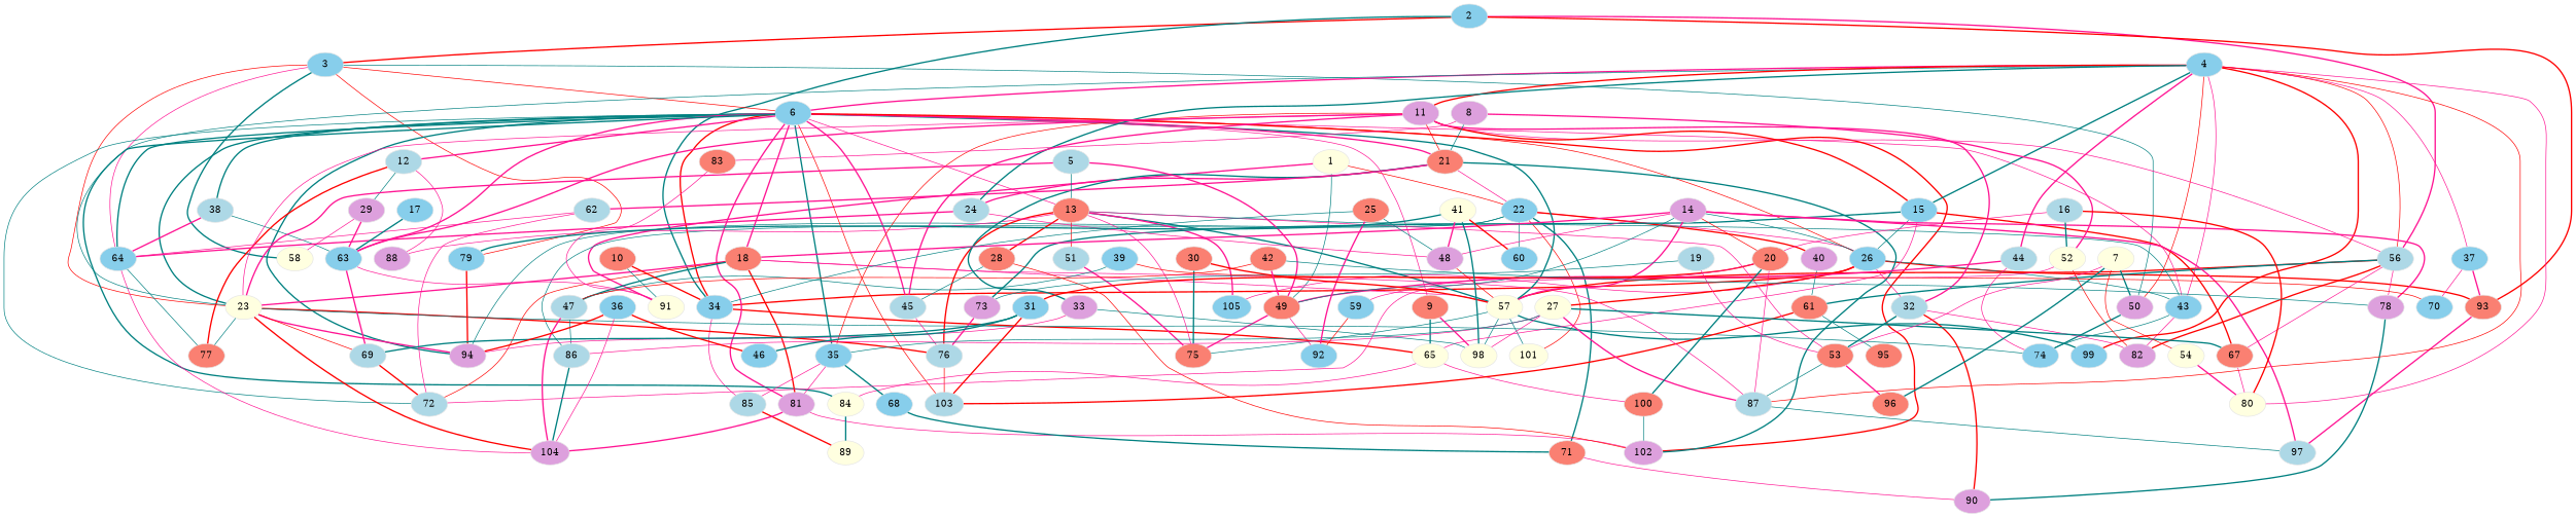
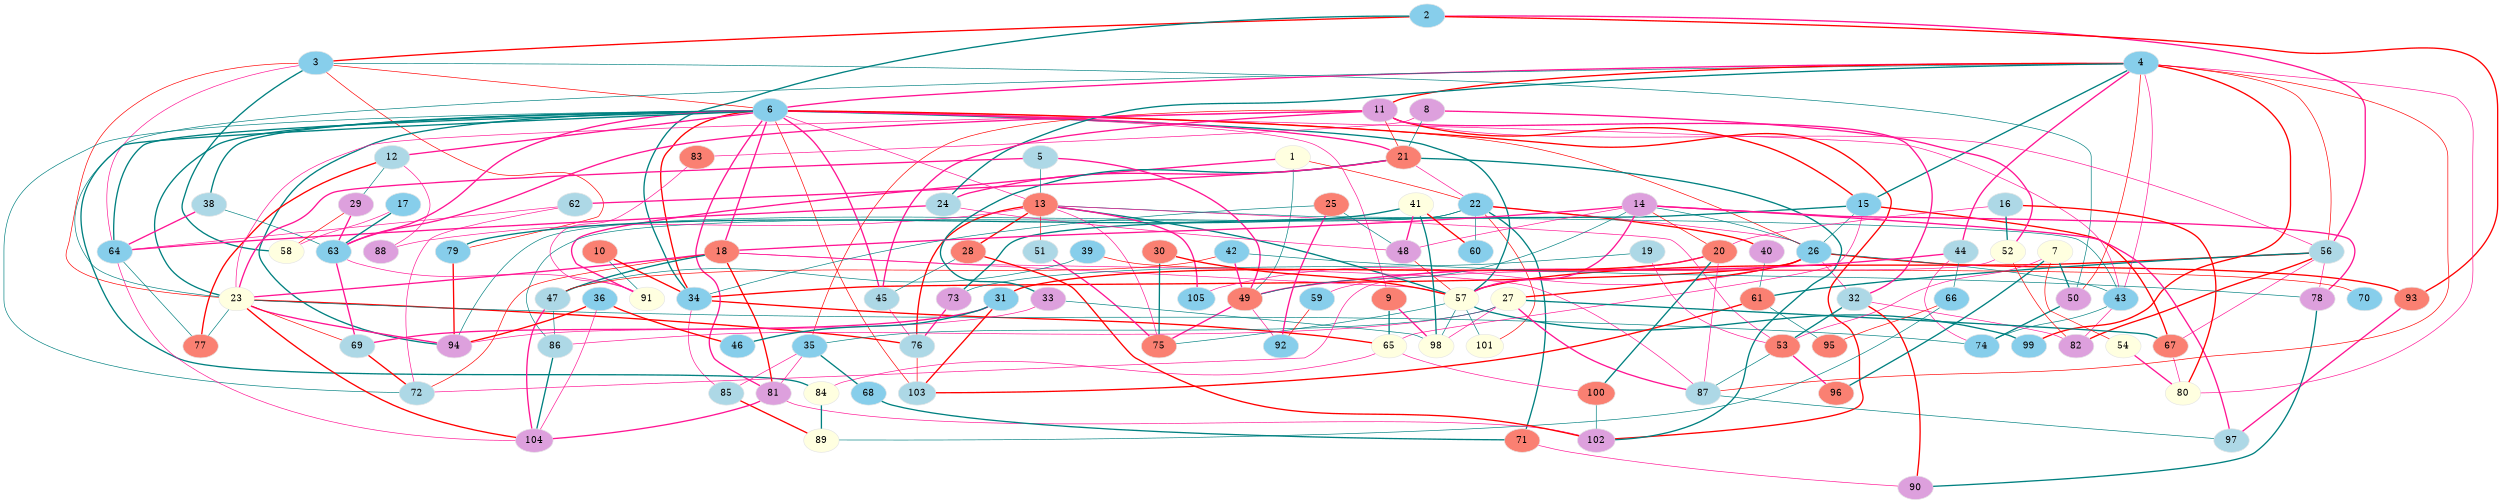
  graph {
    node [color=gray90 fillcolor=skyblue style=filled]
    edge [color=deeppink style=solid weight=1.0]
    1 [fillcolor=lightyellow]
    22
    49 [fillcolor=salmon]
    91 [fillcolor=lightyellow]
    26
    94 [fillcolor=plum]
    40 [fillcolor=plum]
    60
    71 [fillcolor=salmon]
    86 [fillcolor=lightblue]
    101 [fillcolor=lightyellow]
    75 [fillcolor=salmon]
    92
    2
    3
    34
    56 [fillcolor=lightblue]
    93 [fillcolor=salmon]
    6
    23 [fillcolor=lightyellow]
    50 [fillcolor=plum]
    58 [fillcolor=lightyellow]
    64
    79
    65 [fillcolor=lightyellow]
    85 [fillcolor=lightblue]
    57 [fillcolor=lightyellow]
    78 [fillcolor=plum]
    67 [fillcolor=salmon]
    82 [fillcolor=plum]
    61 [fillcolor=salmon]
    97 [fillcolor=lightblue]
    43
    13 [fillcolor=salmon]
    9 [fillcolor=salmon]
    12 [fillcolor=lightblue]
    18 [fillcolor=salmon]
    21 [fillcolor=salmon]
    35
    38 [fillcolor=lightblue]
    45 [fillcolor=lightblue]
    63
    72 [fillcolor=lightblue]
    81 [fillcolor=plum]
    84 [fillcolor=lightyellow]
    102 [fillcolor=plum]
    103 [fillcolor=lightblue]
    77 [fillcolor=salmon]
    76 [fillcolor=lightblue]
    69 [fillcolor=lightblue]
    74
    104 [fillcolor=plum]
    4
    11 [fillcolor=plum]
    15
    24 [fillcolor=lightblue]
-   37
    44 [fillcolor=lightblue]
    80 [fillcolor=lightyellow]
    87 [fillcolor=lightblue]
    99
    32 [fillcolor=lightblue]
    73 [fillcolor=plum]
    48 [fillcolor=plum]
    70
+   66
    5 [fillcolor=lightblue]
    53 [fillcolor=salmon]
    88 [fillcolor=plum]
    28 [fillcolor=salmon]
    51 [fillcolor=lightblue]
    105
    98 [fillcolor=lightyellow]
    29 [fillcolor=plum]
    47 [fillcolor=lightblue]
    33 [fillcolor=plum]
    62 [fillcolor=lightblue]
    27 [fillcolor=lightyellow]
    68
    89 [fillcolor=lightyellow]
    7 [fillcolor=lightyellow]
    54 [fillcolor=lightyellow]
    96 [fillcolor=salmon]
    8 [fillcolor=plum]
    52 [fillcolor=lightyellow]
    83 [fillcolor=salmon]
    100 [fillcolor=salmon]
    10 [fillcolor=salmon]
    90 [fillcolor=plum]
    14 [fillcolor=plum]
    20 [fillcolor=salmon]
    31
    59
    16 [fillcolor=lightblue]
    17
    19 [fillcolor=lightblue]
    46
    25 [fillcolor=salmon]
    30 [fillcolor=salmon]
    36
    39
    95 [fillcolor=salmon]
    41 [fillcolor=lightyellow]
-   42 [fillcolor=salmon]
+   42
    1 -- 22 [color=red]
    1 -- 49 [color=teal]
    1 -- 91 [style=bold]
    22 -- 26
    22 -- 94 [color=teal]
    22 -- 40 [color=red style=bold]
    22 -- 60 [color=teal]
    22 -- 71 [color=teal style=bold]
    22 -- 86 [color=teal]
    22 -- 101 [color=red]
    49 -- 75 [style=bold]
    49 -- 92
    26 -- 34 [color=red style=bold]
    26 -- 93 [color=red style=bold]
    26 -- 43 [color=teal]
    26 -- 32 [weight=2.0]
    26 -- 105
    26 -- 27 [color=red style=bold]
    40 -- 61 [color=teal]
    71 -- 90
    86 -- 104 [color=teal style=bold]
    2 -- 3 [color=red style=bold]
    2 -- 34 [color=teal style=bold]
    2 -- 56 [style=bold]
    2 -- 93 [color=red style=bold]
    3 -- 6 [color=red]
    3 -- 23 [color=red]
    3 -- 50 [color=teal]
    3 -- 58 [color=teal style=bold]
    3 -- 64 [weight=2.0]
    3 -- 79 [color=red]
    34 -- 65 [color=red style=bold]
    34 -- 85
    56 -- 57 [color=red style=bold]
    56 -- 78
    56 -- 67
    56 -- 82 [color=red style=bold]
    56 -- 61 [color=teal style=bold]
    93 -- 97 [style=bold]
    6 -- 26 [color=red weight=2.0]
    6 -- 94 [color=teal style=bold]
    6 -- 34 [color=red style=bold]
    6 -- 23 [color=teal style=bold]
    6 -- 64 [color=teal style=bold]
    6 -- 57 [color=teal style=bold]
    6 -- 43
    6 -- 13
    6 -- 9
    6 -- 12 [style=bold]
    6 -- 18 [style=bold]
    6 -- 21 [style=bold]
-   6 -- 35 [color=teal style=bold]
    6 -- 38 [color=teal style=bold]
    6 -- 45 [style=bold]
    6 -- 63 [style=bold weight=2.0]
    6 -- 72 [color=teal]
    6 -- 81 [style=bold]
    6 -- 84 [color=teal style=bold]
    6 -- 102 [color=red style=bold]
    6 -- 103 [color=red weight=2.0]
    23 -- 94 [style=bold]
    23 -- 77 [color=teal]
    23 -- 76 [color=red style=bold]
    23 -- 69 [color=red]
    23 -- 74 [color=teal]
    23 -- 104 [color=red style=bold]
    50 -- 74 [color=teal style=bold]
    64 -- 77 [color=teal]
    64 -- 104
    79 -- 94 [color=red style=bold]
    65 -- 84
    65 -- 100
    85 -- 89 [color=red style=bold]
    57 -- 101 [color=teal]
    57 -- 75 [color=teal]
    57 -- 99 [color=teal style=bold]
    57 -- 98 [color=teal]
    78 -- 90 [color=teal style=bold]
    67 -- 80
    61 -- 103 [color=red style=bold]
    61 -- 95 [color=teal]
    43 -- 82
    43 -- 74 [color=teal]
    13 -- 75
    13 -- 57 [color=teal style=bold]
    13 -- 43 [color=teal]
    13 -- 76 [color=red style=bold]
    13 -- 53
    13 -- 88
    13 -- 28 [color=red style=bold]
    13 -- 51 [color=red weight=2.0]
    13 -- 105 [style=bold]
    9 -- 65 [color=teal style=bold]
    9 -- 98 [style=bold]
    12 -- 77 [color=red style=bold]
    12 -- 88
    12 -- 29 [color=teal]
    18 -- 23 [style=bold]
    18 -- 57
    18 -- 72 [color=red]
    18 -- 81 [color=red style=bold]
    18 -- 87
    18 -- 47 [color=teal style=bold]
    21 -- 22
    21 -- 102 [color=teal style=bold]
    21 -- 24 [style=bold]
    21 -- 33 [color=teal style=bold]
    21 -- 62 [style=bold]
    35 -- 85
    35 -- 81
    35 -- 68 [color=teal style=bold]
    38 -- 64 [style=bold]
    38 -- 63 [color=teal]
    45 -- 76
    63 -- 91
    63 -- 69 [style=bold]
    81 -- 102
    81 -- 104 [style=bold]
    84 -- 89 [color=teal style=bold]
    76 -- 103 [color=red]
    69 -- 72 [color=red style=bold]
    4 -- 56 [color=red]
    4 -- 6 [style=bold]
    4 -- 23 [color=teal]
    4 -- 50 [color=red]
    4 -- 43
    4 -- 11 [color=red style=bold]
    4 -- 15 [color=teal style=bold]
    4 -- 24 [color=teal style=bold]
-   4 -- 37
    4 -- 44 [style=bold]
    4 -- 80
    4 -- 87 [color=red]
    4 -- 99 [color=red style=bold]
    11 -- 56
    11 -- 23
    11 -- 21 [color=red]
    11 -- 35 [color=red]
    11 -- 45 [style=bold]
    11 -- 63 [style=bold]
    11 -- 15 [color=red style=bold]
    11 -- 32 [style=bold]
    15 -- 26 [color=teal]
    15 -- 65
    15 -- 67 [color=red style=bold]
    15 -- 73 [color=teal style=bold]
    24 -- 64 [style=bold]
    24 -- 48
-   37 -- 93 [style=bold]
-   37 -- 70
    44 -- 49 [style=bold]
    44 -- 74
+   44 -- 66 [color=teal]
    87 -- 97 [color=teal]
    32 -- 82
    32 -- 53 [color=teal style=bold]
    32 -- 90 [color=red style=bold]
    73 -- 76 [style=bold]
    48 -- 57 [color=red]
+   66 -- 89 [color=teal]
+   66 -- 95 [color=red]
    5 -- 49 [style=bold]
    5 -- 23 [style=bold]
    5 -- 13 [color=teal]
    53 -- 87 [color=teal]
    53 -- 96 [style=bold]
    28 -- 45 [color=teal]
-   28 -- 102 [color=red]
+   28 -- 102 [color=red style=bold]
    51 -- 75 [style=bold]
-   29 -- 58
+   29 -- 58 [color=red]
    29 -- 63 [style=bold]
    47 -- 86 [color=teal]
    47 -- 104 [style=bold]
    33 -- 94
    33 -- 98 [color=teal]
    62 -- 64
    62 -- 72
    27 -- 86
    27 -- 67 [color=teal style=bold]
    27 -- 35 [color=teal]
    27 -- 87 [style=bold]
    27 -- 98
    68 -- 71 [color=teal style=bold]
    7 -- 50 [color=teal style=bold]
    7 -- 53
    7 -- 54 [color=red]
    7 -- 96 [color=teal style=bold]
    54 -- 80 [style=bold]
    8 -- 21 [color=teal]
    8 -- 52 [style=bold]
    8 -- 83
    52 -- 82 [color=red]
    52 -- 72
    83 -- 91
    100 -- 102 [color=teal]
    10 -- 91 [color=teal]
    10 -- 34 [color=red style=bold]
    14 -- 49 [color=teal]
    14 -- 26 [color=teal]
    14 -- 57 [style=bold]
    14 -- 78 [style=bold]
    14 -- 97 [style=bold]
    14 -- 18 [style=bold]
    14 -- 48
    14 -- 20 [color=red]
    20 -- 87
    20 -- 100 [color=teal style=bold]
    20 -- 31 [color=red style=bold]
    20 -- 59
    31 -- 103 [color=red style=bold]
-   31 -- 69 [color=teal style=bold]
+   31 -- 69 [style=bold]
    31 -- 46 [color=teal style=bold]
    59 -- 92 [color=red]
    16 -- 80 [color=red style=bold]
    16 -- 52 [color=teal style=bold]
    16 -- 20
+   17 -- 58
    17 -- 63 [color=teal style=bold]
    19 -- 73 [color=teal]
    19 -- 53
    25 -- 92 [style=bold]
    25 -- 34 [color=teal]
    25 -- 48 [color=teal]
    30 -- 75 [color=teal style=bold]
    30 -- 57 [color=red style=bold]
    36 -- 94 [color=red style=bold]
    36 -- 104
    36 -- 46 [color=red style=bold]
    39 -- 70 [color=red]
    39 -- 47 [color=teal]
    41 -- 60 [color=red style=bold]
    41 -- 79 [color=teal style=bold]
    41 -- 48 [style=bold]
    41 -- 98 [color=teal style=bold]
    42 -- 49 [style=bold]
    42 -- 78 [color=teal]
    42 -- 47 [color=red]
  }
